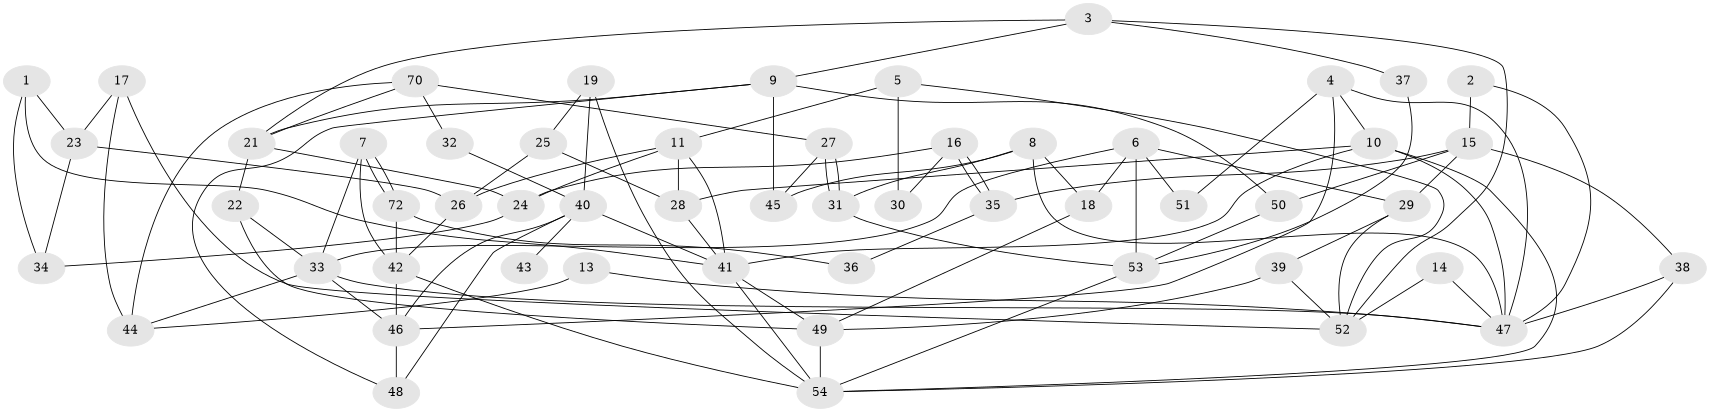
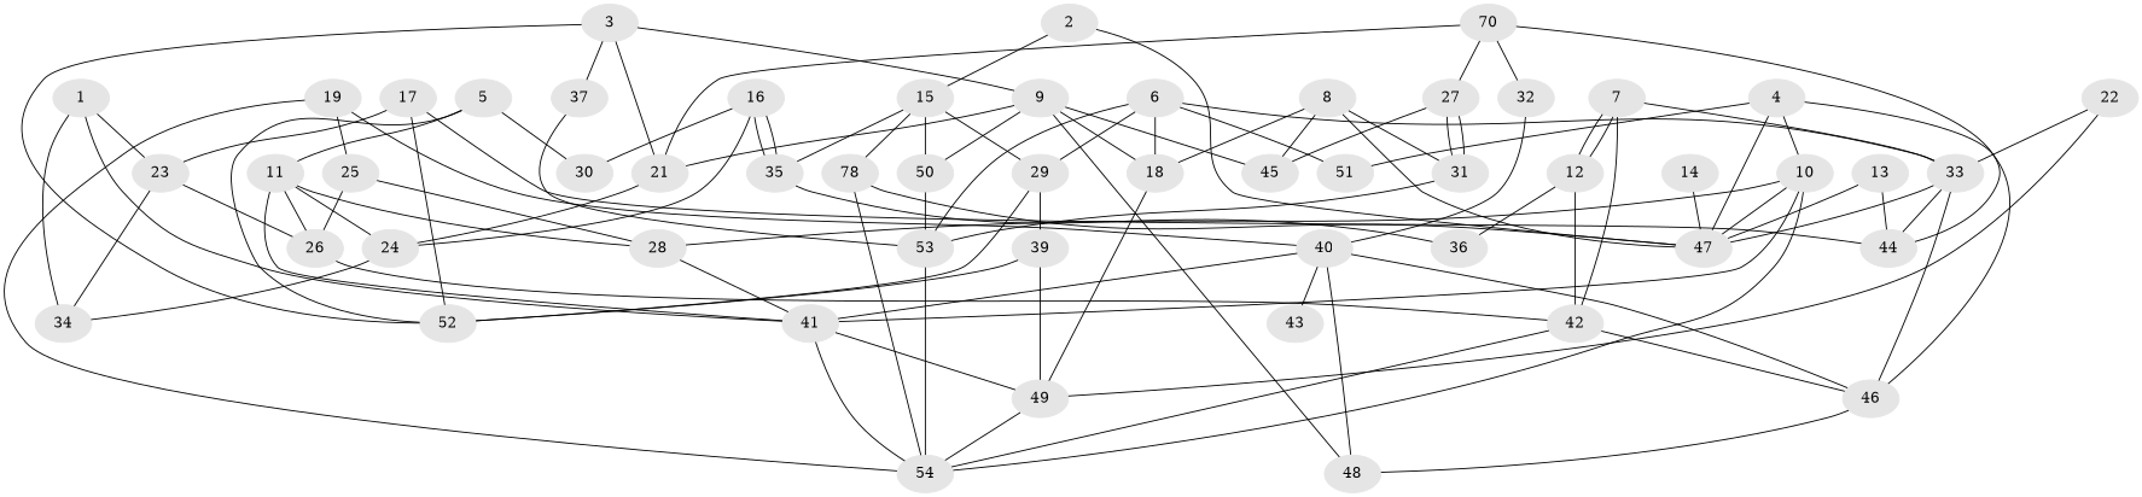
  graph {
    node [color=gray90 style=filled]
    1
    23
    34
    41
    26
    54
    49
    2
    15
    47
    29
    50
    35
-   38
+   38 [label=78]
    3
    9
    21
    37
    52
    18
    45
    48
    24
    22
    53
    4
    10
    46
    51
    28
    5
    11
    30
    6
    33
    39
    44
    7
-   12 [label=72]
+   12
    42
    36
    8
    31
    13
    14
    16
    17
    19
    25
    40
    43
    n52 [label=70]
    27
    32
    1 -- 23
    1 -- 34
    1 -- 41
    23 -- 34
    23 -- 26
    41 -- 54
    41 -- 49
    26 -- 42
    49 -- 54
    2 -- 15
    2 -- 47
    15 -- 29
    15 -- 50
    15 -- 35
    15 -- 38
    29 -- 52
    29 -- 39
    50 -- 53
    35 -- 36
    38 -- 54
    38 -- 47
    3 -- 9
    3 -- 21
    3 -- 37
    3 -- 52
    9 -- 50
    9 -- 21
+   9 -- 18
    9 -- 45
    9 -- 48
    21 -- 24
-   21 -- 22
    37 -- 53
    18 -- 49
    24 -- 34
    22 -- 49
    22 -- 33
    53 -- 54
    4 -- 47
    4 -- 10
    4 -- 46
    4 -- 51
    10 -- 41
    10 -- 54
    10 -- 47
    10 -- 28
    46 -- 48
    28 -- 41
    5 -- 52
    5 -- 11
    5 -- 30
    11 -- 41
    11 -- 26
    11 -- 24
    11 -- 28
    6 -- 29
    6 -- 18
    6 -- 53
    6 -- 51
    6 -- 33
    33 -- 47
    33 -- 46
    33 -- 44
    39 -- 49
    39 -- 52
    7 -- 33
    7 -- 12
    7 -- 12
    7 -- 42
    12 -- 42
    12 -- 36
    42 -- 54
    42 -- 46
    8 -- 47
    8 -- 18
    8 -- 45
    8 -- 31
    31 -- 53
    13 -- 47
    13 -- 44
    14 -- 47
-   14 -- 52
    16 -- 35
    16 -- 35
    16 -- 24
    16 -- 30
    17 -- 23
    17 -- 52
    17 -- 44
    19 -- 54
    19 -- 25
    19 -- 40
    25 -- 26
    25 -- 28
    40 -- 41
    40 -- 48
    40 -- 46
    40 -- 43
    n52 -- 21
    n52 -- 44
    n52 -- 27
    n52 -- 32
    27 -- 45
    27 -- 31
    27 -- 31
    32 -- 40
  }
